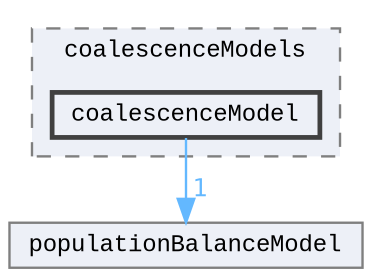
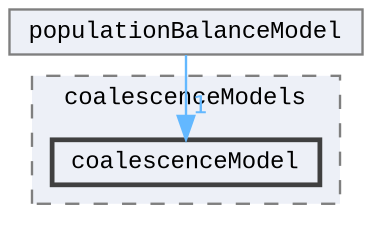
  digraph {
    compound=true
    fontname="Liberation Mono"
    node [fillcolor="#edf0f7" fontname="Liberation Mono" fontsize=10 shape=box]
    n1 [color=grey25 height=0.2 label=coalescenceModel style="filled,bold" width=0.4]
    n2 [color=grey50 height=0.2 label=populationBalanceModel style=filled width=0.4]
    subgraph cluster_1 {
      bgcolor="#edf0f7"
      fontsize=10
      label=coalescenceModels
      pencolor=grey50
      style="filled,dashed"
      n1
    }
-   n1 -> n2 [color=steelblue1 fontcolor=steelblue1 fontname="Liberation Mono" fontsize=10 headlabel=1 labeldistance=1.5 labelfontname=Helvetica labelfontsize=10]
+   n2 -> n1 [color=steelblue1 fontcolor=steelblue1 fontname="Liberation Mono" fontsize=10 headlabel=1 labeldistance=1.5 labelfontname=Helvetica labelfontsize=10]
  }
